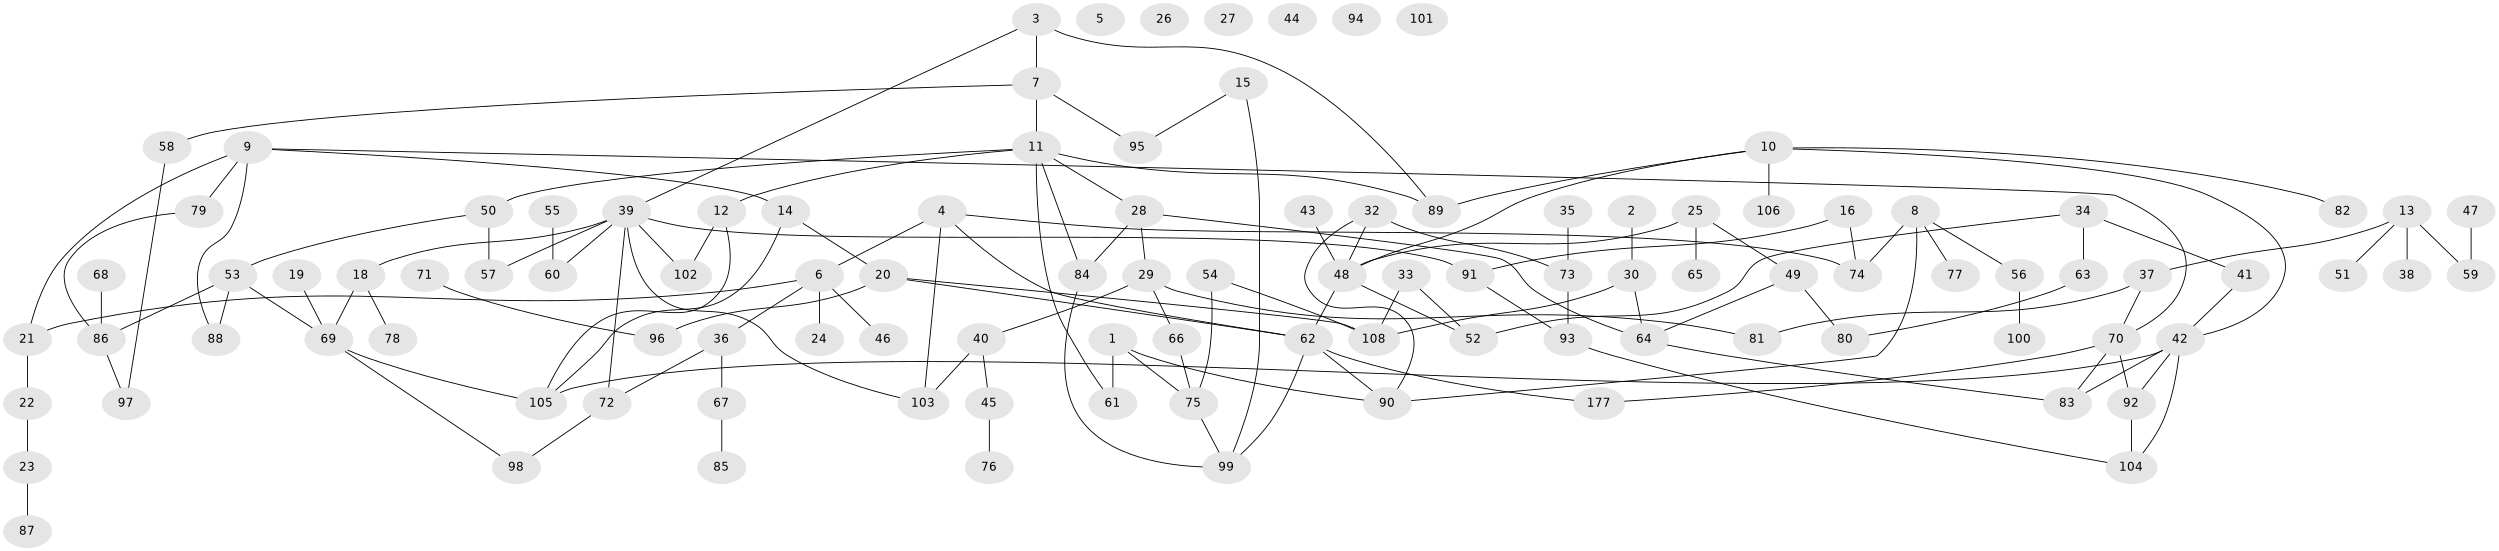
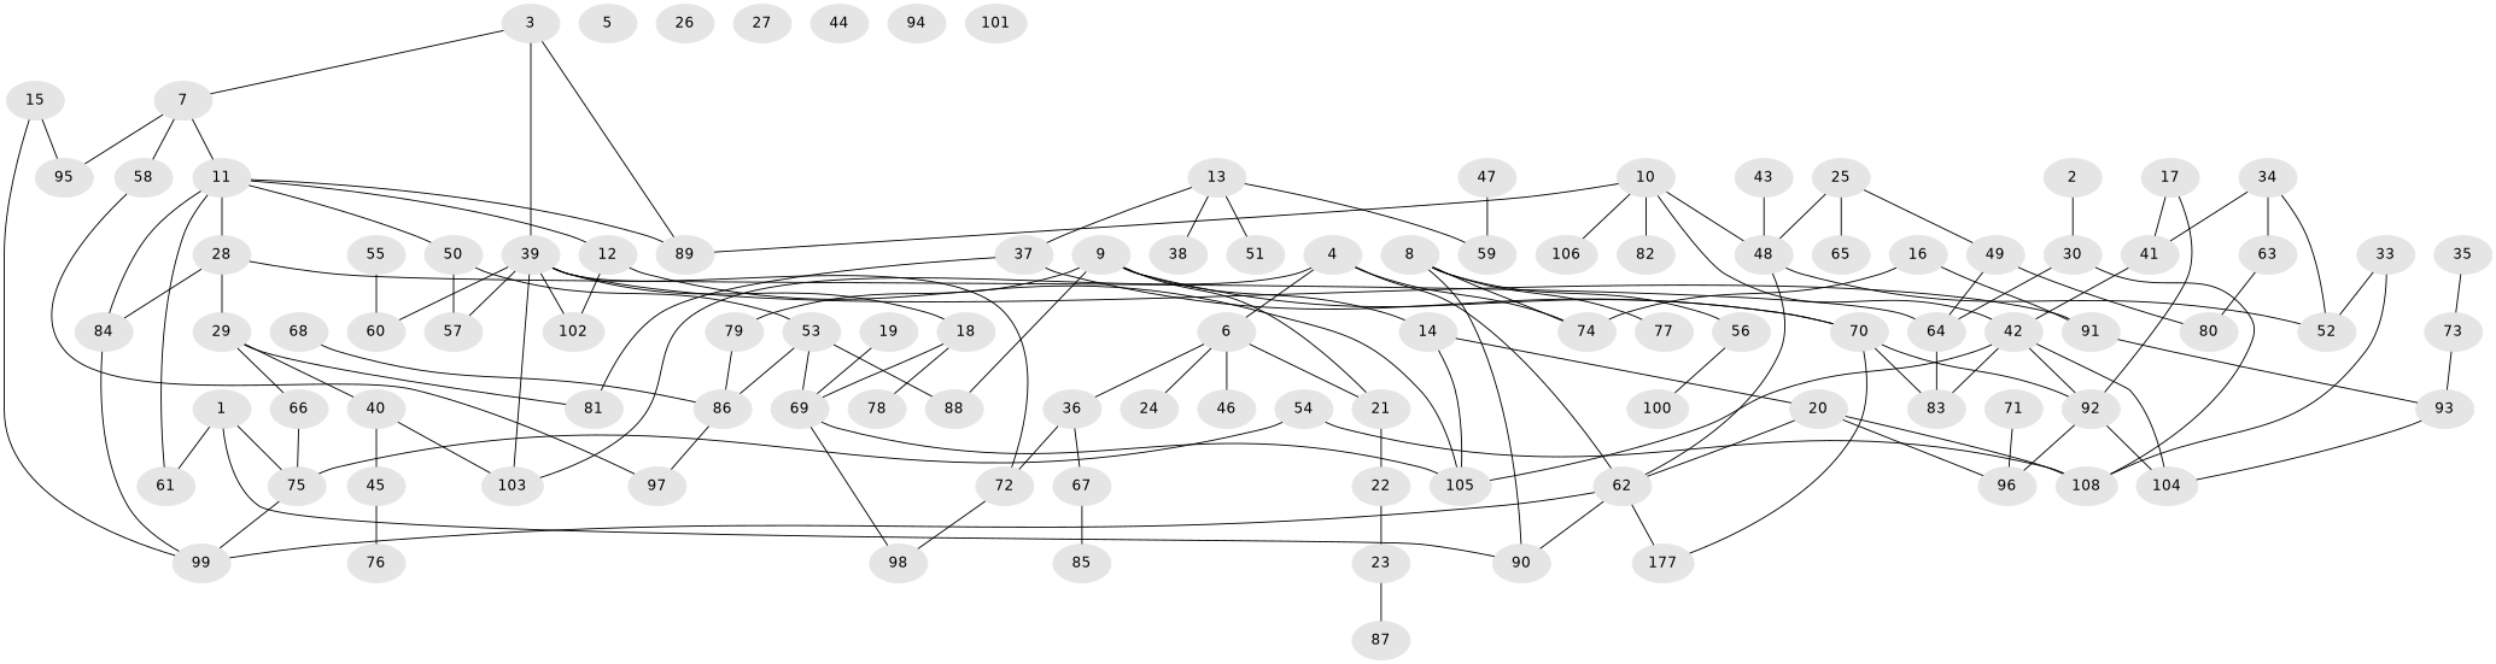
  graph {
    fontname="DejaVu Sans"
    node [color=gray90 fontname="DejaVu Sans" style=filled]
    edge [fontname="DejaVu Sans"]
    1
    61
    75
    90
    99
    2
    30
    108
    64
    3
    7
    39
    89
    11
    58
    95
    18
    103
    102
    91
    72
    57
    60
    4
    6
    62
    74
    21
    24
    36
    46
    69
    78
    n34 [label=177]
    5
    22
    67
    12
    28
    50
    84
    97
    8
    56
    77
    100
    9
    14
    70
    79
    88
    105
    20
    92
    83
    86
    10
    42
    48
    82
    106
    104
    52
    29
    53
    13
    37
    38
    51
    59
    81
    96
    15
    16
    93
+   17
    41
    98
    19
    23
    87
    25
    49
    65
    80
    26
    27
    40
    66
    45
-   32
    73
    33
    34
    63
    35
    85
    76
    43
    44
    47
    54
    55
    68
    71
    94
    101
    1 -- 61
    1 -- 75
    1 -- 90
    75 -- 99
    2 -- 30
    30 -- 108
    30 -- 64
    64 -- 83
    3 -- 7
    3 -- 39
    3 -- 89
    7 -- 11
    7 -- 58
    7 -- 95
    39 -- 18
    39 -- 103
    39 -- 102
    39 -- 91
    39 -- 72
    39 -- 57
    39 -- 60
    11 -- 61
    11 -- 89
    11 -- 12
    11 -- 28
    11 -- 50
    11 -- 84
    58 -- 97
    18 -- 69
    18 -- 78
    91 -- 93
    72 -- 98
    4 -- 103
    4 -- 6
    4 -- 62
    4 -- 74
    6 -- 21
    6 -- 24
    6 -- 36
    6 -- 46
    62 -- 90
    62 -- 99
    62 -- n34
    21 -- 22
    36 -- 72
    36 -- 67
    69 -- 105
    69 -- 98
    22 -- 23
    67 -- 85
    12 -- 102
    12 -- 105
    28 -- 64
    28 -- 84
    28 -- 29
    50 -- 57
    50 -- 53
    84 -- 99
    8 -- 90
    8 -- 74
    8 -- 56
    8 -- 77
    56 -- 100
    9 -- 21
    9 -- 14
    9 -- 70
    9 -- 79
    9 -- 88
    14 -- 105
    14 -- 20
    70 -- n34
    70 -- 92
    70 -- 83
    79 -- 86
    20 -- 108
    20 -- 62
    20 -- 96
    92 -- 104
+   92 -- 96
    86 -- 97
    10 -- 89
    10 -- 42
    10 -- 48
    10 -- 82
    10 -- 106
    42 -- 105
    42 -- 92
    42 -- 83
    42 -- 104
    48 -- 62
    48 -- 52
    29 -- 81
    29 -- 40
    29 -- 66
    53 -- 69
    53 -- 88
    53 -- 86
    13 -- 37
    13 -- 38
    13 -- 51
    13 -- 59
    37 -- 70
    37 -- 81
    15 -- 99
    15 -- 95
    16 -- 91
    16 -- 74
    93 -- 104
+   17 -- 92
+   17 -- 41
    41 -- 42
    19 -- 69
    23 -- 87
    25 -- 48
    25 -- 49
    25 -- 65
    49 -- 64
    49 -- 80
    40 -- 103
    40 -- 45
    66 -- 75
    45 -- 76
-   32 -- 90
-   32 -- 48
-   32 -- 73
    73 -- 93
    33 -- 108
    33 -- 52
    34 -- 52
    34 -- 41
    34 -- 63
    63 -- 80
    35 -- 73
    43 -- 48
    47 -- 59
    54 -- 75
    54 -- 108
    55 -- 60
    68 -- 86
    71 -- 96
  }
